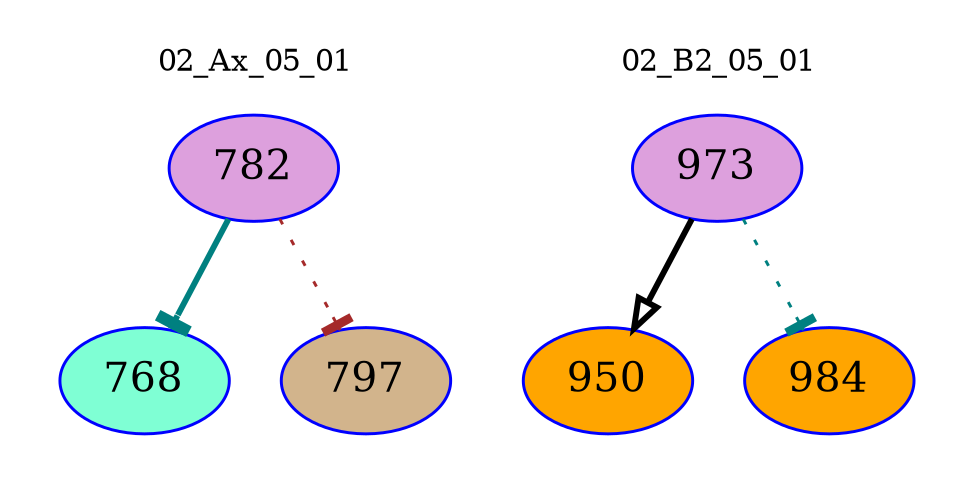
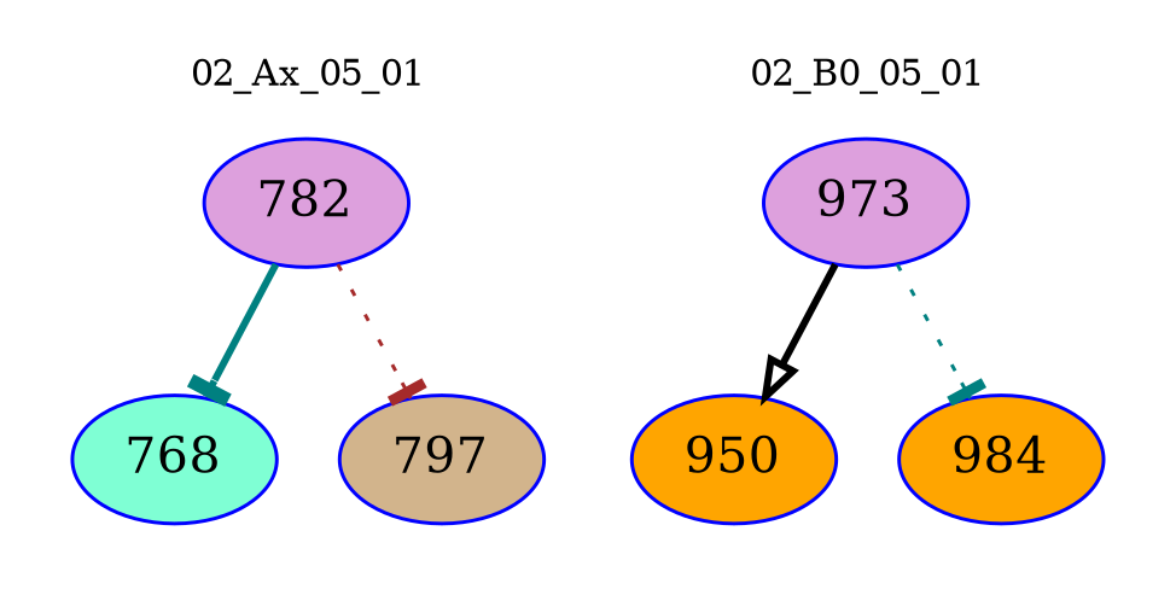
  digraph {
    node [color=blue fillcolor=plum style=filled]
    edge [arrowhead=tee color=teal style=bold]
    n1 [label=782]
    n2 [fillcolor=aquamarine label=768]
    n3 [fillcolor=tan label=797]
    n4 [label=973]
    n5 [fillcolor=orange label=950]
    n6 [fillcolor=orange label=984]
    subgraph cluster_1 {
      color=white
      fontsize=10
      label="02_Ax_05_01"
      n1
      n2
      n3
    }
    subgraph cluster_2 {
      color=white
      fontsize=10
-     label="02_B2_05_01"
+     label="02_B0_05_01"
      n4
      n5
      n6
    }
    n1 -> n2
    n1 -> n3 [color=brown style=dotted]
    n4 -> n5 [arrowhead=onormal color=black]
    n4 -> n6 [style=dotted]
  }
